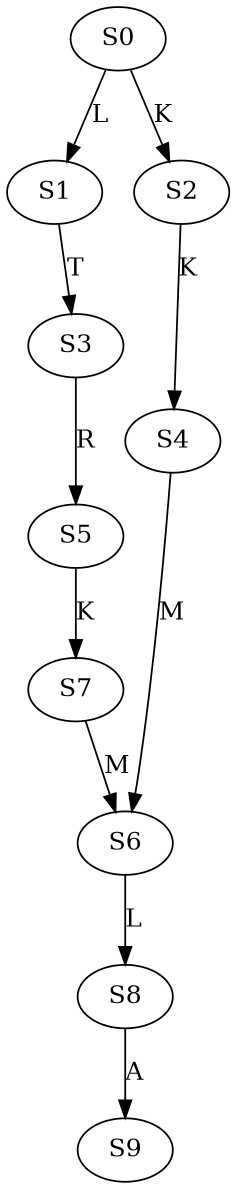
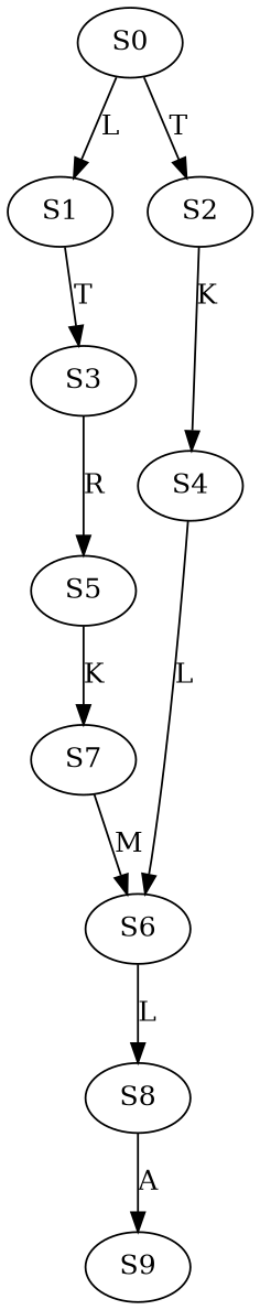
  strict digraph {
    S0
    S1
    S2
    S3
    S4
    S5
    S6
    S7
    S8
    S9
    S0 -> S1 [label=L]
-   S0 -> S2 [label=K]
+   S0 -> S2 [label=T]
    S1 -> S3 [label=T]
    S2 -> S4 [label=K]
    S3 -> S5 [label=R]
-   S4 -> S6 [label=M]
+   S4 -> S6 [label=L]
    S5 -> S7 [label=K]
    S6 -> S8 [label=L]
    S7 -> S6 [label=M]
    S8 -> S9 [label=A]
  }
